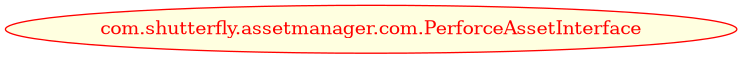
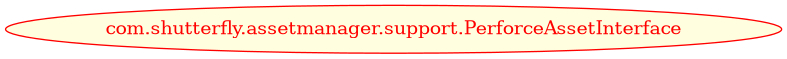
  digraph {
    concentrate=true
    rankdir=LR
    ranksep=2.0
    splines=ortho
-   "com.shutterfly.assetmanager.support.PerforceAssetInterface" [fontcolor=red style=filled fillcolor=lightyellow color=red label="com.shutterfly.assetmanager.com.PerforceAssetInterface"]
+   "com.shutterfly.assetmanager.support.PerforceAssetInterface" [fontcolor=red style=filled fillcolor=lightyellow color=red]
  }
